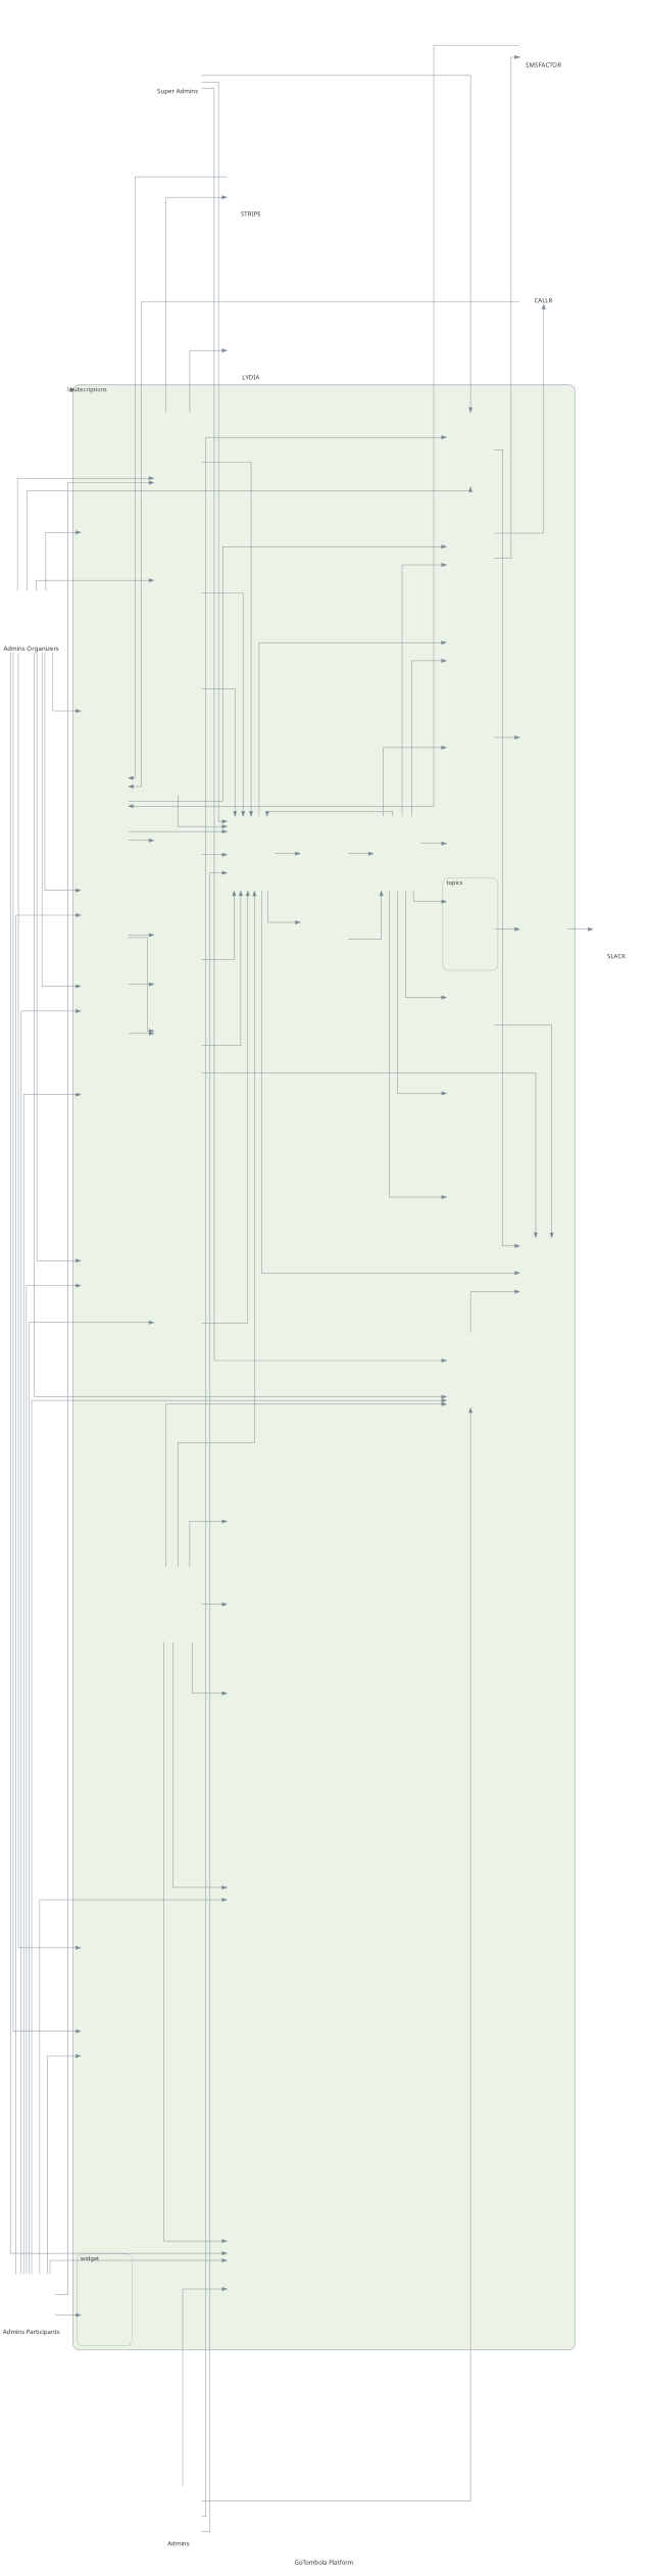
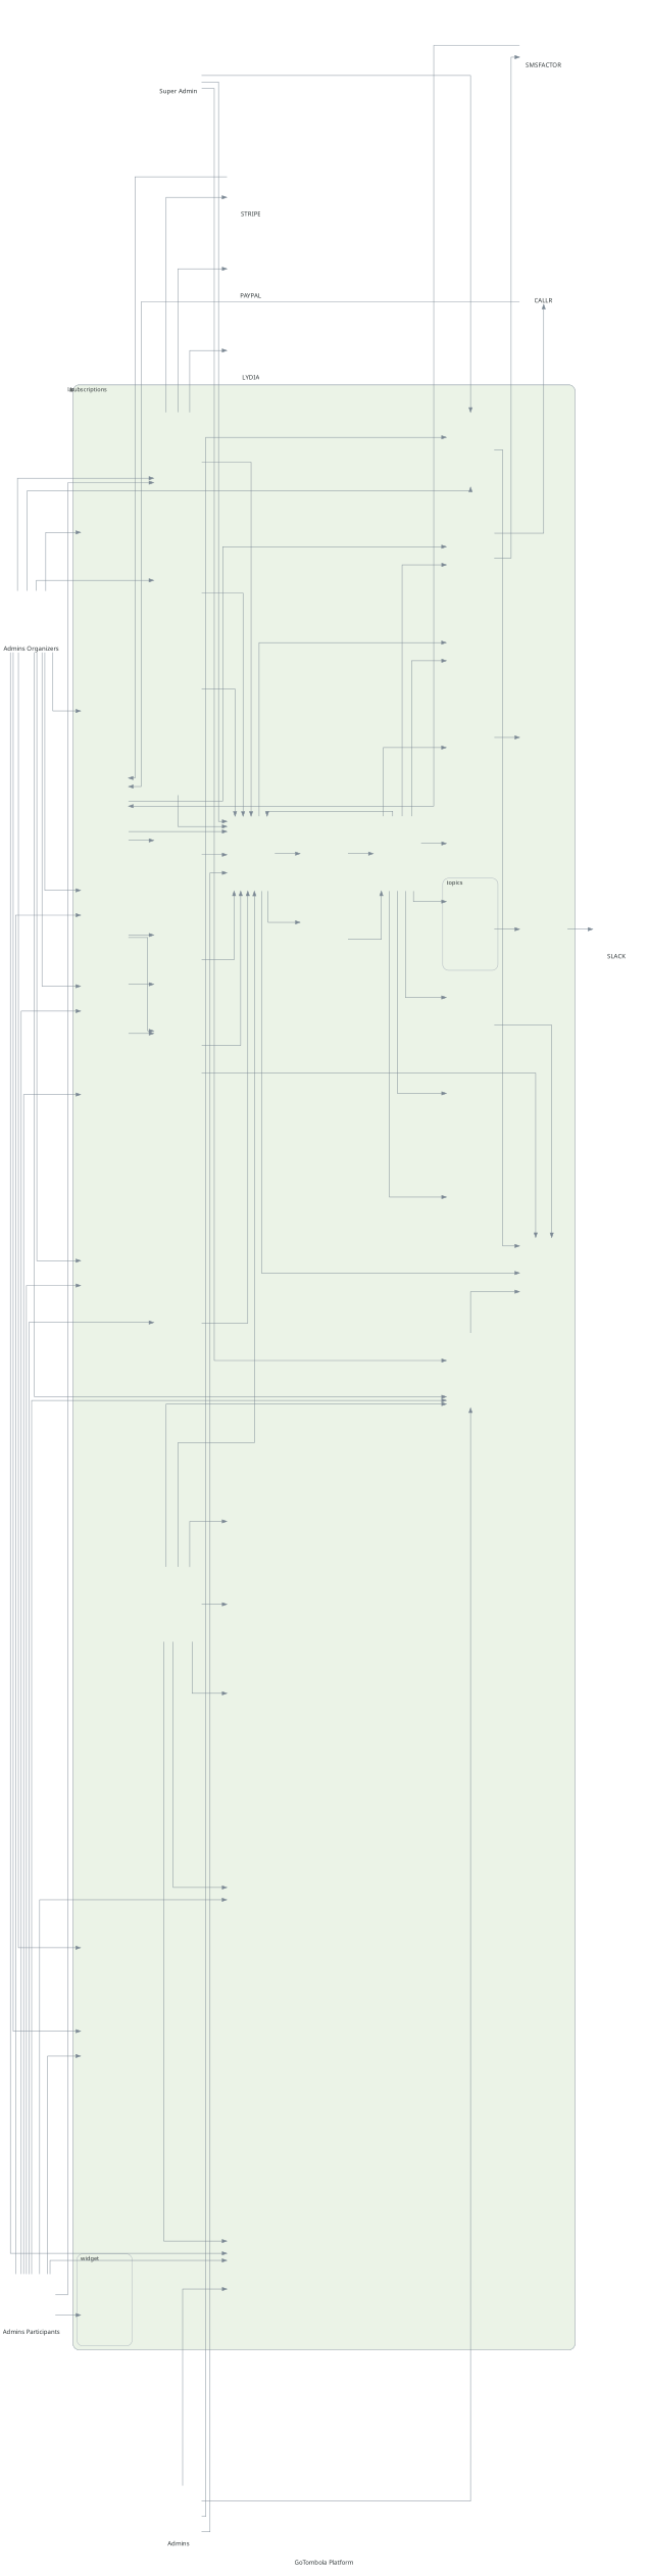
  digraph {
    fontcolor="#2D3436"
    fontname="Sans-Serif"
    fontsize=13
    label="GoTombola Platform"
    nodesep=0.6
    rankdir=LR
    ranksep=0.75
    splines=ortho
    node [fixedsize=true fontcolor=white fontname="Sans-Serif" fontsize=0 labelloc=none shape=none style=rounded]
    edge [color="#7B8894" dir=forward fontcolor="#2D3436" fontname="Sans-Serif" fontsize=13]
    n1 [height=1.7999999999999998 label=_ width=1.4]
    n2 [height=2.1999999999999997 label=_ width=1.4]
    n3 [height=2.1999999999999997 label=_ width=1.4]
    n4 [height=2.1999999999999997 label=_ width=1.4]
    n5 [height=1.7999999999999998 label=_ width=1.4]
    n6 [height=2.1999999999999997 label=_ width=1.4]
    n7 [height=2.1999999999999997 label=_ width=1.4]
    n8 [height=2.1999999999999997 label=_ width=1.4]
    n9 [height=2.1999999999999997 label=_ width=1.4]
    n10 [height=2.1999999999999997 label=_ width=1.4]
    n11 [height=2.1999999999999997 label=_ width=1.4]
    n12 [height=2.1999999999999997 label=_ width=1.4]
    n13 [height=2.1999999999999997 label=_ width=1.4]
    n14 [height=2.1999999999999997 label=_ width=1.4]
    n15 [height=2.1999999999999997 label=_ width=1.4]
    n16 [height=1.7999999999999998 label=_ width=1.4]
    n17 [height=2.1999999999999997 label=_ width=1.4]
    n18 [height=2.1999999999999997 label=_ width=1.4]
    n19 [height=2.1999999999999997 label=_ width=1.4]
    n20 [height=1.7999999999999998 label=_ width=1.4]
    n21 [height=2.1999999999999997 label=_ width=1.4]
    n22 [height=1.7999999999999998 label=_ width=1.4]
    n23 [height=2.1999999999999997 label=_ width=1.4]
    n24 [height=2.1999999999999997 label=_ width=1.4]
    n25 [height=1.7999999999999998 label=_ width=1.4]
    n26 [height=1.7999999999999998 label=_ width=1.4]
    n27 [height=2.1999999999999997 label=_ width=1.4]
    n28 [height=1.7999999999999998 label=_ width=1.4]
    n29 [height=2.1999999999999997 label=_ width=1.4]
    n30 [height=2.1999999999999997 label=_ width=1.4]
    n31 [height=2.1999999999999997 label=_ width=1.4]
    n32 [height=1.7999999999999998 label=_ width=1.4]
    n33 [height=2.1999999999999997 label=_ width=1.4]
    n34 [height=2.1999999999999997 label=_ width=1.4]
    n35 [height=2.1999999999999997 label=_ width=1.4]
    n36 [height=1.7999999999999998 label=_ width=1.4]
    n37 [height=2.1999999999999997 label=_ width=1.4]
    n38 [height=2.1999999999999997 label=_ width=1.4]
    n39 [height=2.1999999999999997 label=_ width=1.4]
    n40 [height=2.1999999999999997 label=_ width=1.4]
    n41 [height=2.1999999999999997 label=_ width=1.4]
    n42 [height=2.1999999999999997 label=_ width=1.4]
    n43 [height=2.1999999999999997 label=_ width=1.4]
    n44 [height=2.1999999999999997 label=_ width=1.4]
    n45 [height=2.1999999999999997 label=_ width=1.4]
    n46 [height=2.1999999999999997 label=_ width=1.4]
    n47 [height=2.1999999999999997 label=_ width=1.4]
    n48 [height=2.1999999999999997 label=_ width=1.4]
    n49 [height=1.7999999999999998 label=_ width=1.4]
    n50 [height=1.7999999999999998 label=_ width=1.4]
    n51 [height=2.1999999999999997 label=_ width=1.4]
    n52 [height=2.1999999999999997 label=_ width=1.4]
    n53 [height=2.1999999999999997 label=_ width=1.4]
    n54 [fontcolor="#2D3436" fontsize=13 height=1.7999999999999998 label=SLACK labelloc=b width=1.4]
    n55 [fontcolor="#2D3436" fontsize=13 height=1.7999999999999998 label=STRIPE labelloc=b width=1.4]
+   n56 [fontcolor="#2D3436" fontsize=13 height=1.7999999999999998 label=PAYPAL labelloc=b width=1.4]
    n57 [fontcolor="#2D3436" fontsize=13 height=1.7999999999999998 label=LYDIA labelloc=b width=1.4]
    n58 [fontcolor="#2D3436" fontsize=13 height=1.7999999999999998 label=CALLR labelloc=b width=1.4]
    n59 [fontcolor="#2D3436" fontsize=13 height=1.7999999999999998 label=SMSFACTOR labelloc=b width=1.4]
    n60 [fontcolor="#2D3436" fontsize=13 height=1.7999999999999998 label="Admins Participants" labelloc=b width=1.4]
    n61 [fontcolor="#2D3436" fontsize=13 height=1.7999999999999998 label=" Admins" labelloc=b width=1.4]
    n62 [fontcolor="#2D3436" fontsize=13 height=1.7999999999999998 label="Admins Organizers" labelloc=b width=1.4]
-   n63 [fontcolor="#2D3436" fontsize=13 height=1.7999999999999998 label="Super Admins" labelloc=b width=1.4]
+   n63 [fontcolor="#2D3436" fontsize=13 height=1.7999999999999998 label=" Super Admin" labelloc=b width=1.4]
    subgraph cluster_1 {
      bgcolor="#E5F5FD"
      fontsize=12
      label=platform
      labeljust=l
      pencolor="#AEB6BE"
      shape=box
      style=rounded
      subgraph cluster_2 {
        bgcolor="#EBF3E7"
        fontsize=12
        label="api-app"
        labeljust=l
        pencolor="#AEB6BE"
        shape=box
        style=rounded
        n1
      }
      subgraph cluster_3 {
        bgcolor="#EBF3E7"
        fontsize=12
        label="api-auth"
        labeljust=l
        pencolor="#AEB6BE"
        shape=box
        style=rounded
        n2
      }
      subgraph cluster_4 {
        bgcolor="#EBF3E7"
        fontsize=12
        label="api-bridge"
        labeljust=l
        pencolor="#AEB6BE"
        shape=box
        style=rounded
        n3
      }
      subgraph cluster_5 {
        bgcolor="#EBF3E7"
        fontsize=12
        label="api-connector"
        labeljust=l
        pencolor="#AEB6BE"
        shape=box
        style=rounded
        n4
      }
      subgraph cluster_6 {
        bgcolor="#EBF3E7"
        fontsize=12
        label="api-directory"
        labeljust=l
        pencolor="#AEB6BE"
        shape=box
        style=rounded
        n5
      }
      subgraph cluster_7 {
        bgcolor="#EBF3E7"
        fontsize=12
        label="api-doc"
        labeljust=l
        pencolor="#AEB6BE"
        shape=box
        style=rounded
        n6
      }
      subgraph cluster_8 {
        bgcolor="#EBF3E7"
        fontsize=12
        label="api-draw"
        labeljust=l
        pencolor="#AEB6BE"
        shape=box
        style=rounded
        n7
      }
      subgraph cluster_9 {
        bgcolor="#EBF3E7"
        fontsize=12
        label="api-email"
        labeljust=l
        pencolor="#AEB6BE"
        shape=box
        style=rounded
        n8
      }
      subgraph cluster_10 {
        bgcolor="#EBF3E7"
        fontsize=12
        label="api-event"
        labeljust=l
        pencolor="#AEB6BE"
        shape=box
        style=rounded
        n9
      }
      subgraph cluster_11 {
        bgcolor="#EBF3E7"
        fontsize=12
        label="api-files"
        labeljust=l
        pencolor="#AEB6BE"
        shape=box
        style=rounded
        n10
      }
      subgraph cluster_12 {
        bgcolor="#EBF3E7"
        fontsize=12
        label="api-game"
        labeljust=l
        pencolor="#AEB6BE"
        shape=box
        style=rounded
        n11
      }
      subgraph cluster_13 {
        bgcolor="#EBF3E7"
        fontsize=12
        label="api-gateway"
        labeljust=l
        pencolor="#AEB6BE"
        shape=box
        style=rounded
        n12
      }
      subgraph cluster_14 {
        bgcolor="#EBF3E7"
        fontsize=12
        label="api-image"
        labeljust=l
        pencolor="#AEB6BE"
        shape=box
        style=rounded
        n13
      }
      subgraph cluster_15 {
        bgcolor="#EBF3E7"
        fontsize=12
        label="api-payment"
        labeljust=l
        pencolor="#AEB6BE"
        shape=box
        style=rounded
        n14
      }
      subgraph cluster_16 {
        bgcolor="#EBF3E7"
        fontsize=12
        label="api-pdf"
        labeljust=l
        pencolor="#AEB6BE"
        shape=box
        style=rounded
        n15
      }
      subgraph cluster_17 {
        bgcolor="#EBF3E7"
        fontsize=12
        label="api-push"
        labeljust=l
        pencolor="#AEB6BE"
        shape=box
        style=rounded
        n16
      }
      subgraph cluster_18 {
        bgcolor="#EBF3E7"
        fontsize=12
        label="api-qrcode"
        labeljust=l
        pencolor="#AEB6BE"
        shape=box
        style=rounded
        n17
      }
      subgraph cluster_19 {
        bgcolor="#EBF3E7"
        fontsize=12
        label="api-redirect"
        labeljust=l
        pencolor="#AEB6BE"
        shape=box
        style=rounded
        n18
      }
      subgraph cluster_20 {
        bgcolor="#EBF3E7"
        fontsize=12
        label="api-search"
        labeljust=l
        pencolor="#AEB6BE"
        shape=box
        style=rounded
        n19
      }
      subgraph cluster_21 {
        bgcolor="#EBF3E7"
        fontsize=12
        label="api-sherlock"
        labeljust=l
        pencolor="#AEB6BE"
        shape=box
        style=rounded
        n20
      }
      subgraph cluster_22 {
        bgcolor="#EBF3E7"
        fontsize=12
        label="api-sms"
        labeljust=l
        pencolor="#AEB6BE"
        shape=box
        style=rounded
        n21
      }
      subgraph cluster_23 {
        bgcolor="#EBF3E7"
        fontsize=12
        label="api-social"
        labeljust=l
        pencolor="#AEB6BE"
        shape=box
        style=rounded
        n22
      }
      subgraph cluster_24 {
        bgcolor="#EBF3E7"
        fontsize=12
        label="api-spreadsheet"
        labeljust=l
        pencolor="#AEB6BE"
        shape=box
        style=rounded
        n23
      }
      subgraph cluster_25 {
        bgcolor="#EBF3E7"
        fontsize=12
        label="api-stats"
        labeljust=l
        pencolor="#AEB6BE"
        shape=box
        style=rounded
        n24
      }
      subgraph cluster_26 {
        bgcolor="#EBF3E7"
        fontsize=12
        label=storybook
        labeljust=l
        pencolor="#AEB6BE"
        shape=box
        style=rounded
        n25
      }
      subgraph cluster_27 {
        bgcolor="#EBF3E7"
        fontsize=12
        label="api-svg"
        labeljust=l
        pencolor="#AEB6BE"
        shape=box
        style=rounded
        n26
      }
      subgraph cluster_28 {
        bgcolor="#EBF3E7"
        fontsize=12
        label="api-template"
        labeljust=l
        pencolor="#AEB6BE"
        shape=box
        style=rounded
        n27
      }
      subgraph cluster_29 {
        bgcolor="#EBF3E7"
        fontsize=12
        label="api-ticket"
        labeljust=l
        pencolor="#AEB6BE"
        shape=box
        style=rounded
        n28
      }
      subgraph cluster_30 {
        bgcolor="#EBF3E7"
        fontsize=12
        label="api-user"
        labeljust=l
        pencolor="#AEB6BE"
        shape=box
        style=rounded
        n29
      }
      subgraph cluster_31 {
        bgcolor="#EBF3E7"
        fontsize=12
        label="api-video"
        labeljust=l
        pencolor="#AEB6BE"
        shape=box
        style=rounded
        n30
      }
      subgraph cluster_32 {
        bgcolor="#EBF3E7"
        fontsize=12
        label="api-widget"
        labeljust=l
        pencolor="#AEB6BE"
        shape=box
        style=rounded
        n31
      }
      subgraph cluster_33 {
        bgcolor="#EBF3E7"
        fontsize=12
        label="lambda-layers"
        labeljust=l
        pencolor="#AEB6BE"
        shape=box
        style=rounded
      }
      subgraph cluster_34 {
        bgcolor="#EBF3E7"
        fontsize=12
        label="lambda-registry"
        labeljust=l
        pencolor="#AEB6BE"
        shape=box
        style=rounded
      }
      subgraph cluster_35 {
        bgcolor="#EBF3E7"
        fontsize=12
        label="streams-public"
        labeljust=l
        pencolor="#AEB6BE"
        shape=box
        style=rounded
        n32
      }
      subgraph cluster_36 {
        bgcolor="#EBF3E7"
        fontsize=12
        label="uploads-public"
        labeljust=l
        pencolor="#AEB6BE"
        shape=box
        style=rounded
        n33
      }
      subgraph cluster_37 {
        bgcolor="#EBF3E7"
        fontsize=12
        label=admin
        labeljust=l
        pencolor="#AEB6BE"
        shape=box
        style=rounded
        n34
      }
      subgraph cluster_38 {
        bgcolor="#EBF3E7"
        fontsize=12
        label=api
        labeljust=l
        pencolor="#AEB6BE"
        shape=box
        style=rounded
        n35
      }
      subgraph cluster_39 {
        bgcolor="#EBF3E7"
        fontsize=12
        label=blog
        labeljust=l
        pencolor="#AEB6BE"
        shape=box
        style=rounded
        n36
      }
      subgraph cluster_40 {
        bgcolor="#EBF3E7"
        fontsize=12
        label=bridge
        labeljust=l
        pencolor="#AEB6BE"
        shape=box
        style=rounded
        n37
      }
      subgraph cluster_41 {
        bgcolor="#EBF3E7"
        fontsize=12
        label=buses
        labeljust=l
        pencolor="#AEB6BE"
        shape=box
        style=rounded
        n38
      }
      subgraph cluster_42 {
        bgcolor="#EBF3E7"
        fontsize=12
        label=com
        labeljust=l
        pencolor="#AEB6BE"
        shape=box
        style=rounded
        n39
      }
      subgraph cluster_43 {
        bgcolor="#EBF3E7"
        fontsize=12
        label=db
        labeljust=l
        pencolor="#AEB6BE"
        shape=box
        style=rounded
        n40
      }
      subgraph cluster_44 {
        bgcolor="#EBF3E7"
        fontsize=12
        label=dns
        labeljust=l
        pencolor="#AEB6BE"
        shape=box
        style=rounded
        n41
      }
      subgraph cluster_45 {
        bgcolor="#EBF3E7"
        fontsize=12
        label=errors
        labeljust=l
        pencolor="#AEB6BE"
        shape=box
        style=rounded
        n42
      }
      subgraph cluster_46 {
        bgcolor="#EBF3E7"
        fontsize=12
        label=events
        labeljust=l
        pencolor="#AEB6BE"
        shape=box
        style=rounded
        n43
      }
      subgraph cluster_47 {
        bgcolor="#EBF3E7"
        fontsize=12
        label=front
        labeljust=l
        pencolor="#AEB6BE"
        shape=box
        style=rounded
        n44
      }
      subgraph cluster_48 {
        bgcolor="#EBF3E7"
        fontsize=12
        label=manager
        labeljust=l
        pencolor="#AEB6BE"
        shape=box
        style=rounded
        n45
      }
      subgraph cluster_49 {
        bgcolor="#EBF3E7"
        fontsize=12
        label=pages
        labeljust=l
        pencolor="#AEB6BE"
        shape=box
        style=rounded
        n46
      }
      subgraph cluster_50 {
        bgcolor="#EBF3E7"
        fontsize=12
        label=redirect
        labeljust=l
        pencolor="#AEB6BE"
        shape=box
        style=rounded
        n47
      }
      subgraph cluster_51 {
        bgcolor="#EBF3E7"
        fontsize=12
        label=sales
        labeljust=l
        pencolor="#AEB6BE"
        shape=box
        style=rounded
        n48
      }
      subgraph cluster_52 {
        bgcolor="#EBF3E7"
        fontsize=12
        label=starter
        labeljust=l
        pencolor="#AEB6BE"
        shape=box
        style=rounded
        n49
      }
      subgraph cluster_53 {
        bgcolor="#EBF3E7"
        fontsize=12
        label=statics
        labeljust=l
        pencolor="#AEB6BE"
        shape=box
        style=rounded
        n50
      }
      subgraph cluster_54 {
        bgcolor="#EBF3E7"
        fontsize=12
        label=storage
        labeljust=l
        pencolor="#AEB6BE"
        shape=box
        style=rounded
        n51
      }
      subgraph cluster_55 {
        bgcolor="#EBF3E7"
        fontsize=12
        label=subscriptions
        labeljust=l
        pencolor="#AEB6BE"
        shape=box
        style=rounded
      }
      subgraph cluster_56 {
        bgcolor="#EBF3E7"
        fontsize=12
        label=topics
        labeljust=l
        pencolor="#AEB6BE"
        shape=box
        style=rounded
        n52
      }
      subgraph cluster_57 {
        bgcolor="#EBF3E7"
        fontsize=12
        label=widget
        labeljust=l
        pencolor="#AEB6BE"
        shape=box
        style=rounded
        n53
      }
    }
    n3 -> n35
    n4 -> n54
    n8 -> n39
    n9 -> n35
    n10 -> n11
    n10 -> n29
    n11 -> n35
    n11 -> n51
    n12 -> n9
    n12 -> n21
    n12 -> n35
    n13 -> n11
    n13 -> n29
    n14 -> n35
    n14 -> n55
+   n14 -> n56
    n14 -> n57
    n18 -> n35
    n21 -> n58
    n21 -> n59
    n23 -> n35
    n29 -> n35
    n30 -> n51
    n31 -> n35
    n33 -> n51
    n35 -> n19
    n35 -> n38
    n35 -> n40
    n35 -> n51
    n38 -> n43
    n40 -> n43
    n41 -> n34
    n41 -> n35
    n41 -> n44
    n41 -> n45
    n41 -> n46
    n41 -> n47
    n41 -> n48
    n43 -> n7
    n43 -> n8
    n43 -> n19
    n43 -> n21
    n43 -> n24
    n43 -> n27
    n43 -> n30
    n43 -> n35
    n43 -> n52
    n47 -> n51
    n52 -> n4
    n55 -> n12
    n58 -> n12
    n59 -> n12
    n60 -> n10
    n60 -> n13
    n60 -> n14
    n60 -> n15
    n60 -> n17
    n60 -> n31
    n60 -> n42
    n60 -> n46
    n60 -> n47
    n60 -> n48
    n60 -> n53
    n61 -> n33
    n61 -> n35
    n61 -> n46
    n61 -> n47
    n62 -> n2
    n62 -> n6
    n62 -> n10
    n62 -> n13
    n62 -> n14
    n62 -> n17
    n62 -> n23
    n62 -> n33
    n62 -> n37
    n62 -> n42
    n62 -> n46
    n62 -> n47
    n63 -> n33
    n63 -> n35
    n63 -> n47
  }
